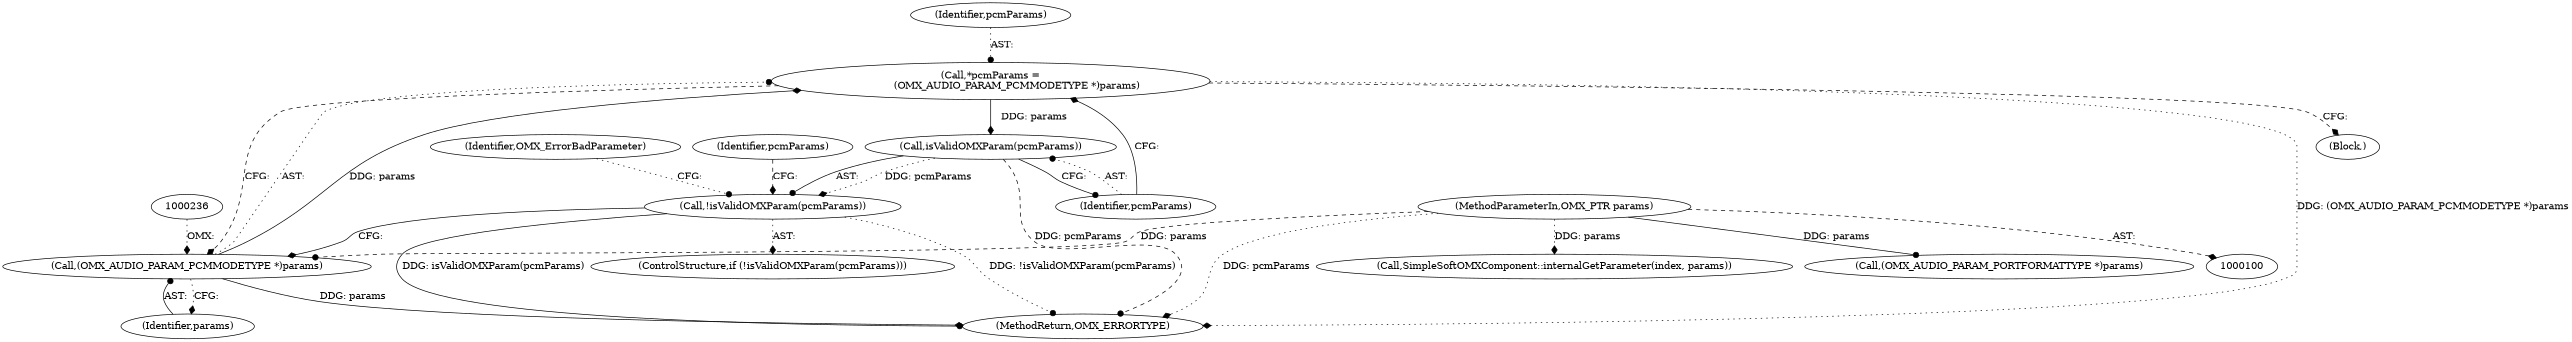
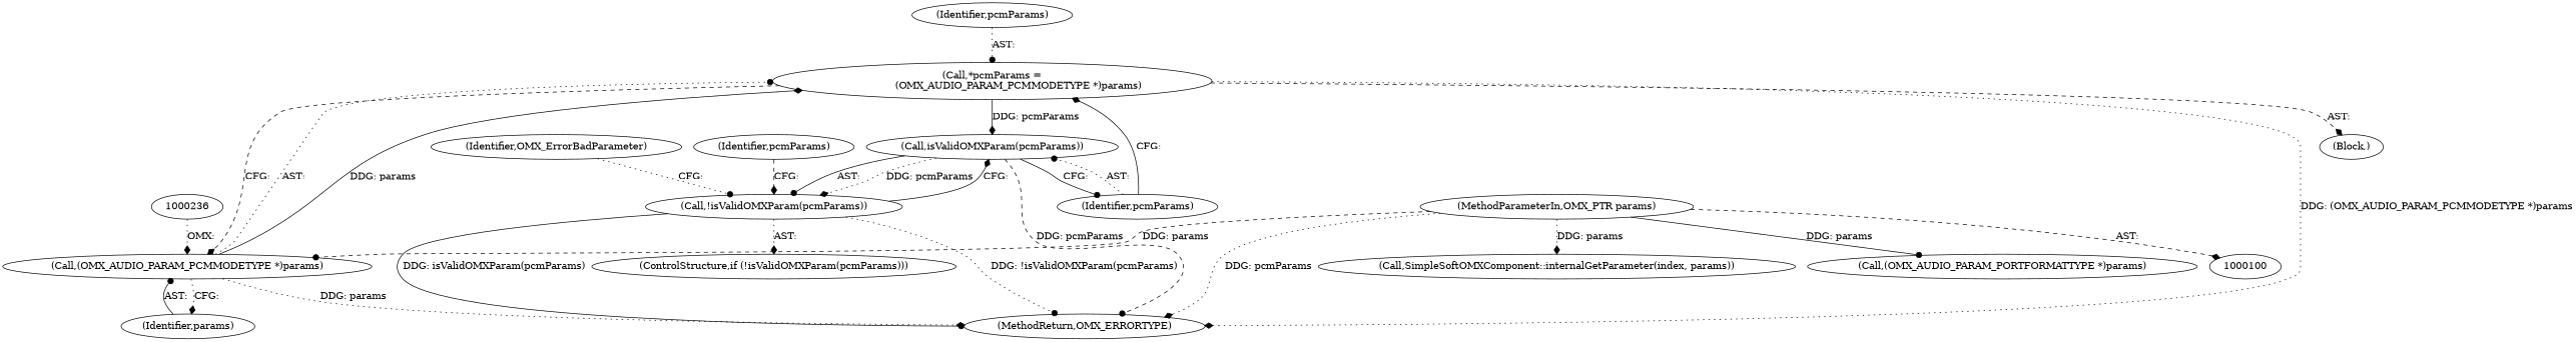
  digraph {
    edge [arrowhead=diamond style=dotted]
    n1 [label="(Call,*pcmParams =\n                 (OMX_AUDIO_PARAM_PCMMODETYPE *)params)"]
    n2 [label="(Call,(OMX_AUDIO_PARAM_PCMMODETYPE *)params)"]
    n3 [label="(Call,isValidOMXParam(pcmParams))"]
    n4 [label="(Block,)"]
    n5 [label="(MethodReturn,OMX_ERRORTYPE)"]
    n6 [label="(Identifier,params)"]
    n7 [label="(Call,!isValidOMXParam(pcmParams))"]
    n8 [label="(Identifier,pcmParams)"]
    n9 [label="(MethodParameterIn,OMX_PTR params)"]
    n10 [label="(Call,SimpleSoftOMXComponent::internalGetParameter(index, params))"]
    n11 [label="(Call,(OMX_AUDIO_PARAM_PORTFORMATTYPE *)params)"]
    1000100
    n13 [label="(ControlStructure,if (!isValidOMXParam(pcmParams)))"]
    n14 [label="(Identifier,pcmParams)"]
    n15 [label="(Identifier,pcmParams)"]
    n16 [label="(Identifier,OMX_ErrorBadParameter)"]
    1000236
    n1 -> n2 [label="CFG: " style=dashed]
-   n1 -> n3 [label="DDG: params" style=solid]
-   n1 -> n4 [label="CFG: " style=dashed]
+   n1 -> n3 [label="DDG: pcmParams" style=solid]
+   n1 -> n4 [label="AST: " style=dashed]
    n1 -> n5 [label="DDG: (OMX_AUDIO_PARAM_PCMMODETYPE *)params"]
    n2 -> n1 [arrowhead=dot label="AST: "]
    n2 -> n1 [label="DDG: params" style=solid]
-   n2 -> n5 [label="DDG: params" style=solid]
+   n2 -> n5 [label="DDG: params"]
    n2 -> n6 [label="CFG: "]
    n3 -> n5 [arrowhead=dot label="DDG: pcmParams" style=dashed]
    n3 -> n7 [arrowhead=dot label="AST: " style=solid]
    n3 -> n7 [label="DDG: pcmParams"]
    n3 -> n8 [arrowhead=dot label="CFG: " style=solid]
    n6 -> n2 [arrowhead=dot label="AST: " style=solid]
-   n7 -> n2 [label="CFG: " style=solid]
+   n7 -> n3 [label="CFG: " style=solid]
    n7 -> n5 [arrowhead=dot label="DDG: !isValidOMXParam(pcmParams)"]
    n7 -> n5 [arrowhead=dot label="DDG: isValidOMXParam(pcmParams)" style=solid]
    n7 -> n13 [label="AST: "]
    n8 -> n1 [label="CFG: " style=solid]
    n8 -> n3 [arrowhead=dot label="AST: "]
    n9 -> n2 [arrowhead=dot label="DDG: params" style=dashed]
    n9 -> n5 [label="DDG: pcmParams"]
    n9 -> n10 [label="DDG: params"]
    n9 -> n11 [arrowhead=dot label="DDG: params" style=solid]
    n9 -> 1000100 [label="AST: " style=dashed]
    n14 -> n7 [label="CFG: " style=dashed]
    n15 -> n1 [arrowhead=dot label="AST: "]
    n16 -> n7 [arrowhead=dot label="CFG: "]
    1000236 -> n2 [label="OMX: "]
  }
